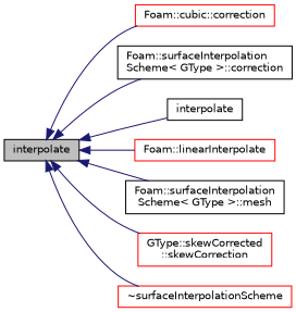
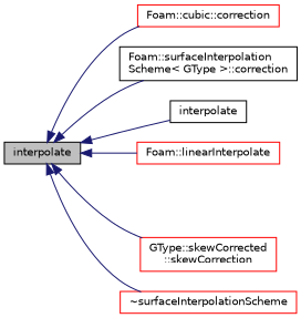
  digraph {
    rankdir=LR
    node [color=black fontname=Helvetica fontsize=10 shape=record]
    edge [color=midnightblue dir=back fontname=Helvetica fontsize=10 labelfontname=Helvetica labelfontsize=10 style=solid]
    n1 [fillcolor=grey75 fontcolor=black height=0.2 label=interpolate style=filled width=0.4]
    n2 [color=red height=0.2 label="Foam::cubic::correction" width=0.4]
    n3 [height=0.2 label="Foam::surfaceInterpolation\lScheme\< GType \>::correction" width=0.4]
    n4 [height=0.2 label=interpolate width=0.4]
    n5 [color=red height=0.2 label="Foam::linearInterpolate" width=0.4]
-   n6 [height=0.2 label="Foam::surfaceInterpolation\lScheme\< GType \>::mesh" width=0.4]
    n7 [color=red height=0.2 label="GType::skewCorrected\l::skewCorrection" width=0.4]
    n8 [color=red height=0.2 label="~surfaceInterpolationScheme" width=0.4]
    n1 -> n2
    n1 -> n3
    n1 -> n4
    n1 -> n5
-   n1 -> n6
    n1 -> n7
    n1 -> n8
  }
